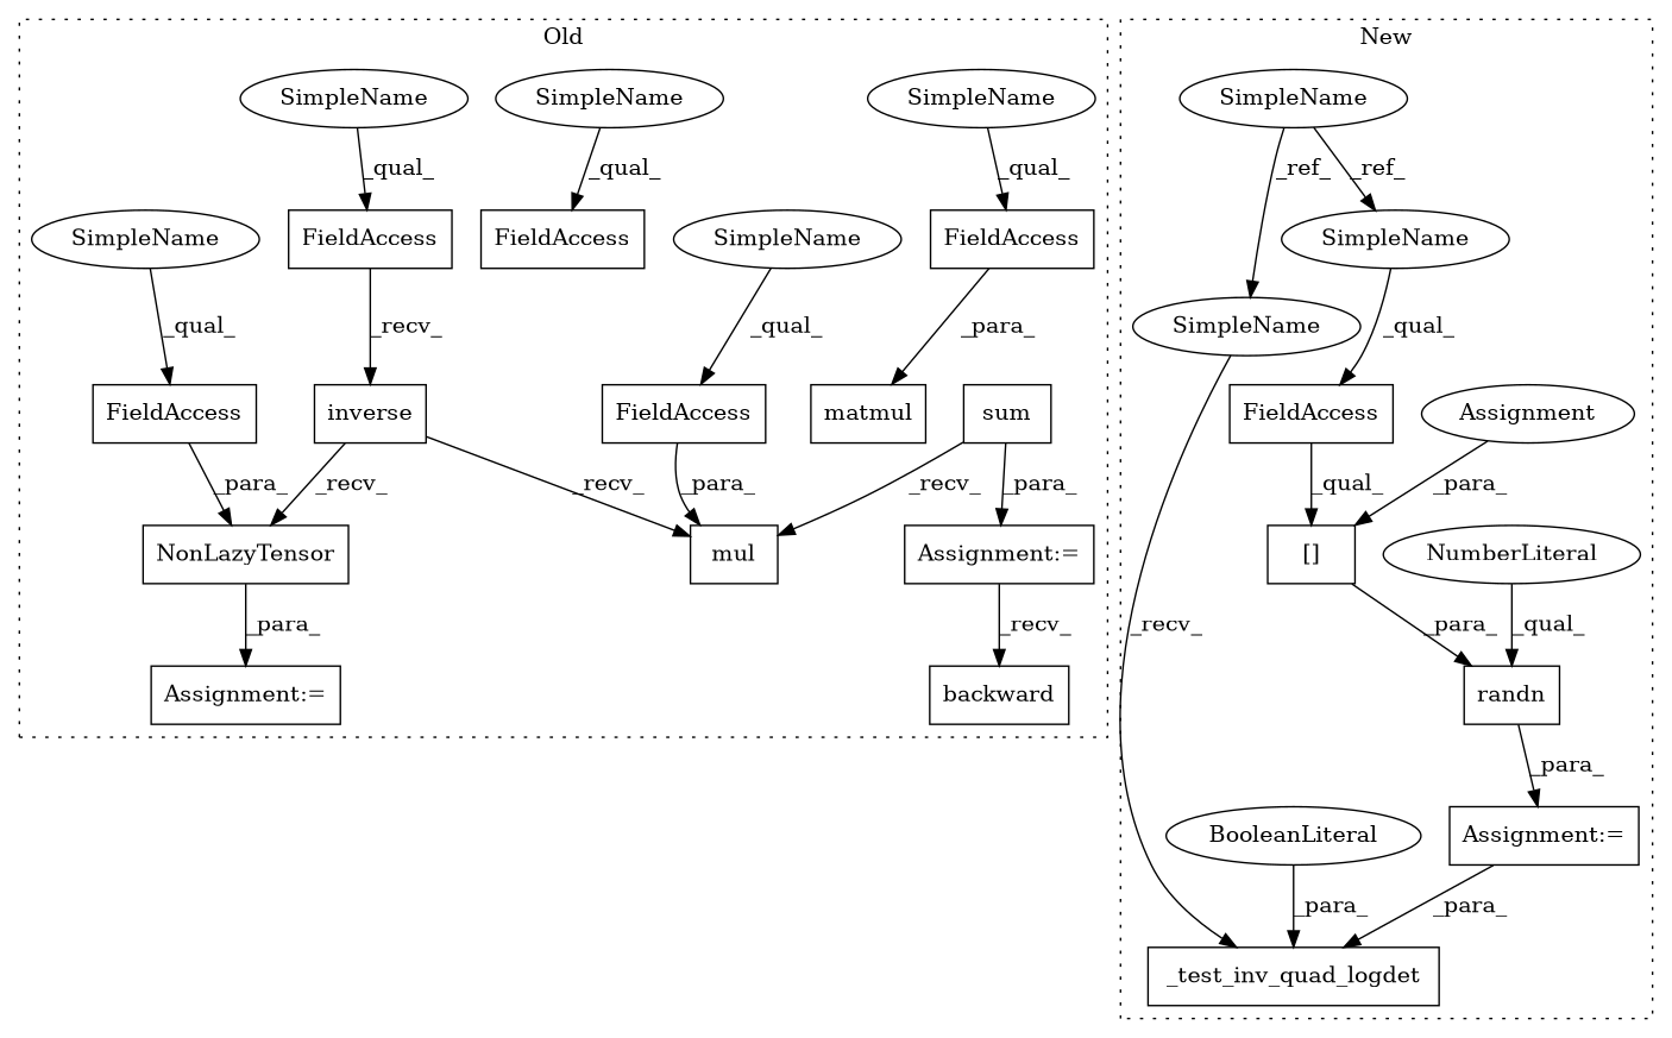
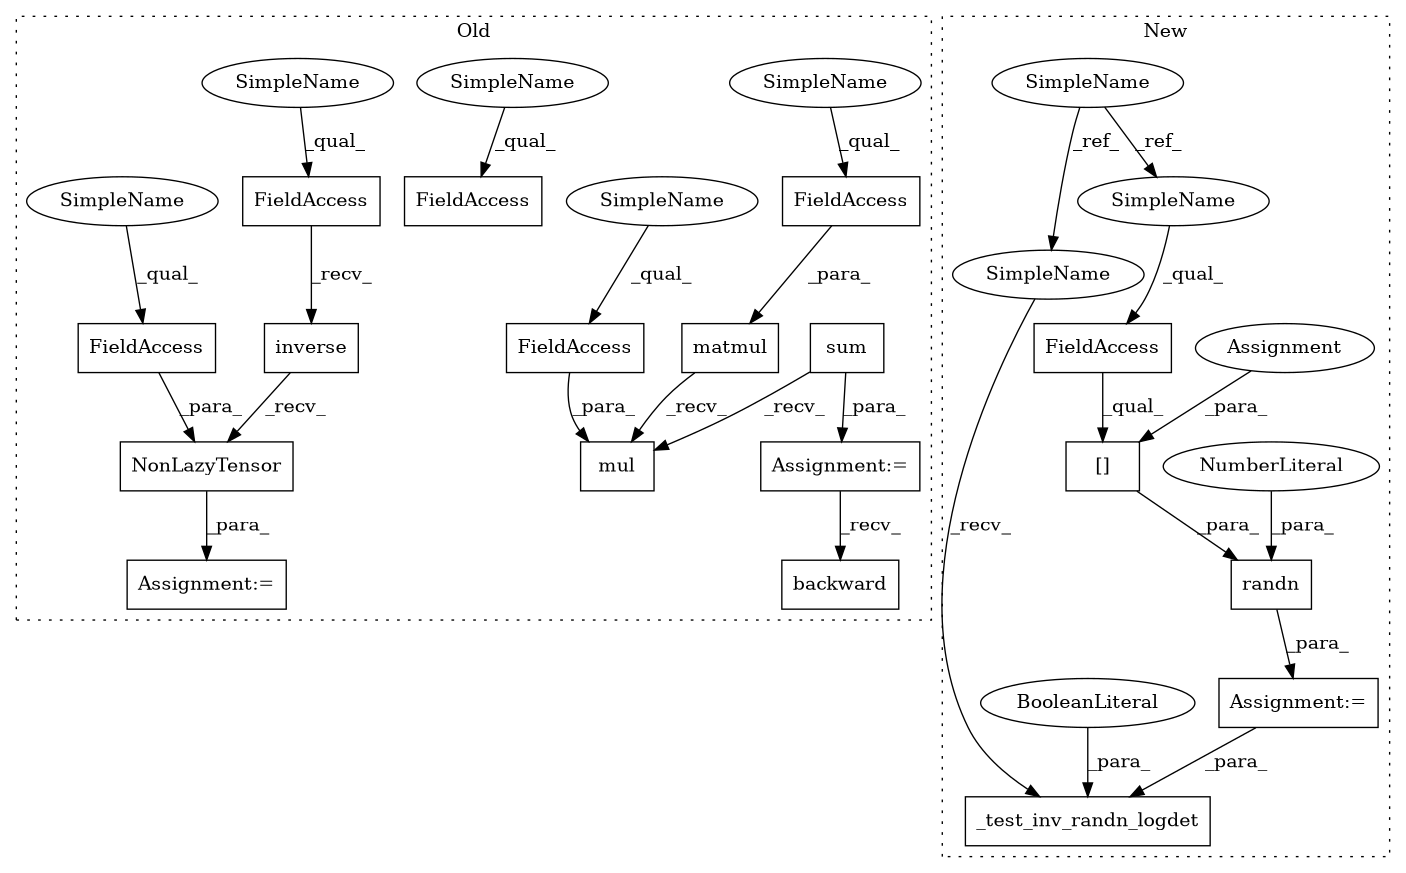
  digraph {
    node [a=32 l=4 s=4222 shape=box]
    n1 [l=10 label=backward s=4805]
    n2 [l=9 label=inverse s=4237]
    n3 [l="4,1" label=mul s="4271,4290"]
    n4 [a=22 l=14 label=FieldAccess]
    n5 [a=22 l=15 label=FieldAccess s=4275]
    n6 [a=22 l=8 label=FieldAccess s=4499]
    n7 [l="14,1" label=NonLazyTensor s="4485,4507"]
    n8 [l="7,1" label=matmul s="4247,4269"]
    n9 [l=5 label=sum s=4292]
    n10 [a=22 l=14 label=FieldAccess s=4317]
    n11 [a=22 l=15 label=FieldAccess s=4254]
    n12 [a=7 l=1 label="Assignment:=" s=4221]
    n13 [a=7 l=1 label="Assignment:=" s=4484]
    n14 [a=42 label=SimpleName s=4254 shape=ellipse]
    n15 [a=42 label=SimpleName s=4499 shape=ellipse]
    n16 [a=42 label=SimpleName s=4317 shape=ellipse]
    n17 [a=42 label=SimpleName shape=ellipse]
    n18 [a=42 label=SimpleName s=4275 shape=ellipse]
-   n19 [l="22,1" label=_test_inv_quad_logdet s="4057,4092"]
+   n19 [l="22,1" label=_test_inv_randn_logdet s="4057,4092"]
    n20 [a=42 label=SimpleName s=3951 shape=ellipse]
    n21 [a=22 l=17 label=FieldAccess s=4006]
    n22 [a=2 l="18,1" label="[]" s="4006,4042"]
    n23 [a=9 label=BooleanLiteral s=4088 shape=ellipse]
    n24 [a=7 l=1 label="Assignment:=" s=3993]
    n25 [l="6,1" label=randn s="4000,4045"]
    n26 [a=34 l=1 label=NumberLiteral s=4044 shape=ellipse]
    n27 [a=45 l=18 label=Assignment s=4024 shape=ellipse]
    n28 [a=42 label=SimpleName s=4052 shape=ellipse]
    n29 [a=42 label=SimpleName s=4006 shape=ellipse]
    subgraph cluster_1 {
      label=Old
      style=dotted
      n1
      n2
      n3
      n4
      n5
      n6
      n7
      n8
      n9
      n10
      n11
      n12
      n13
      n14
      n15
      n16
      n17
      n18
    }
    subgraph cluster_2 {
      label=New
      style=dotted
      n19
      n20
      n21
      n22
      n23
      n24
      n25
      n26
      n27
      n28
      n29
    }
    n2 -> n7 [label=_recv_]
    n4 -> n2 [label=_recv_]
    n5 -> n3 [label=_para_]
    n6 -> n7 [label=_para_]
    n7 -> n13 [label=_para_]
-   n2 -> n3 [label=_recv_]
+   n8 -> n3 [label=_recv_]
    n9 -> n3 [label=_recv_]
    n9 -> n12 [label=_para_]
    n11 -> n8 [label=_para_]
    n12 -> n1 [label=_recv_]
    n14 -> n11 [label=_qual_]
    n15 -> n6 [label=_qual_]
    n16 -> n10 [label=_qual_]
    n17 -> n4 [label=_qual_]
    n18 -> n5 [label=_qual_]
    n20 -> n28 [label=_ref_]
    n20 -> n29 [label=_ref_]
    n21 -> n22 [label=_qual_]
    n22 -> n25 [label=_para_]
    n23 -> n19 [label=_para_]
    n24 -> n19 [label=_para_]
    n25 -> n24 [label=_para_]
-   n26 -> n25 [label=_qual_]
+   n26 -> n25 [label=_para_]
    n27 -> n22 [label=_para_]
    n28 -> n19 [label=_recv_]
    n29 -> n21 [label=_qual_]
  }
